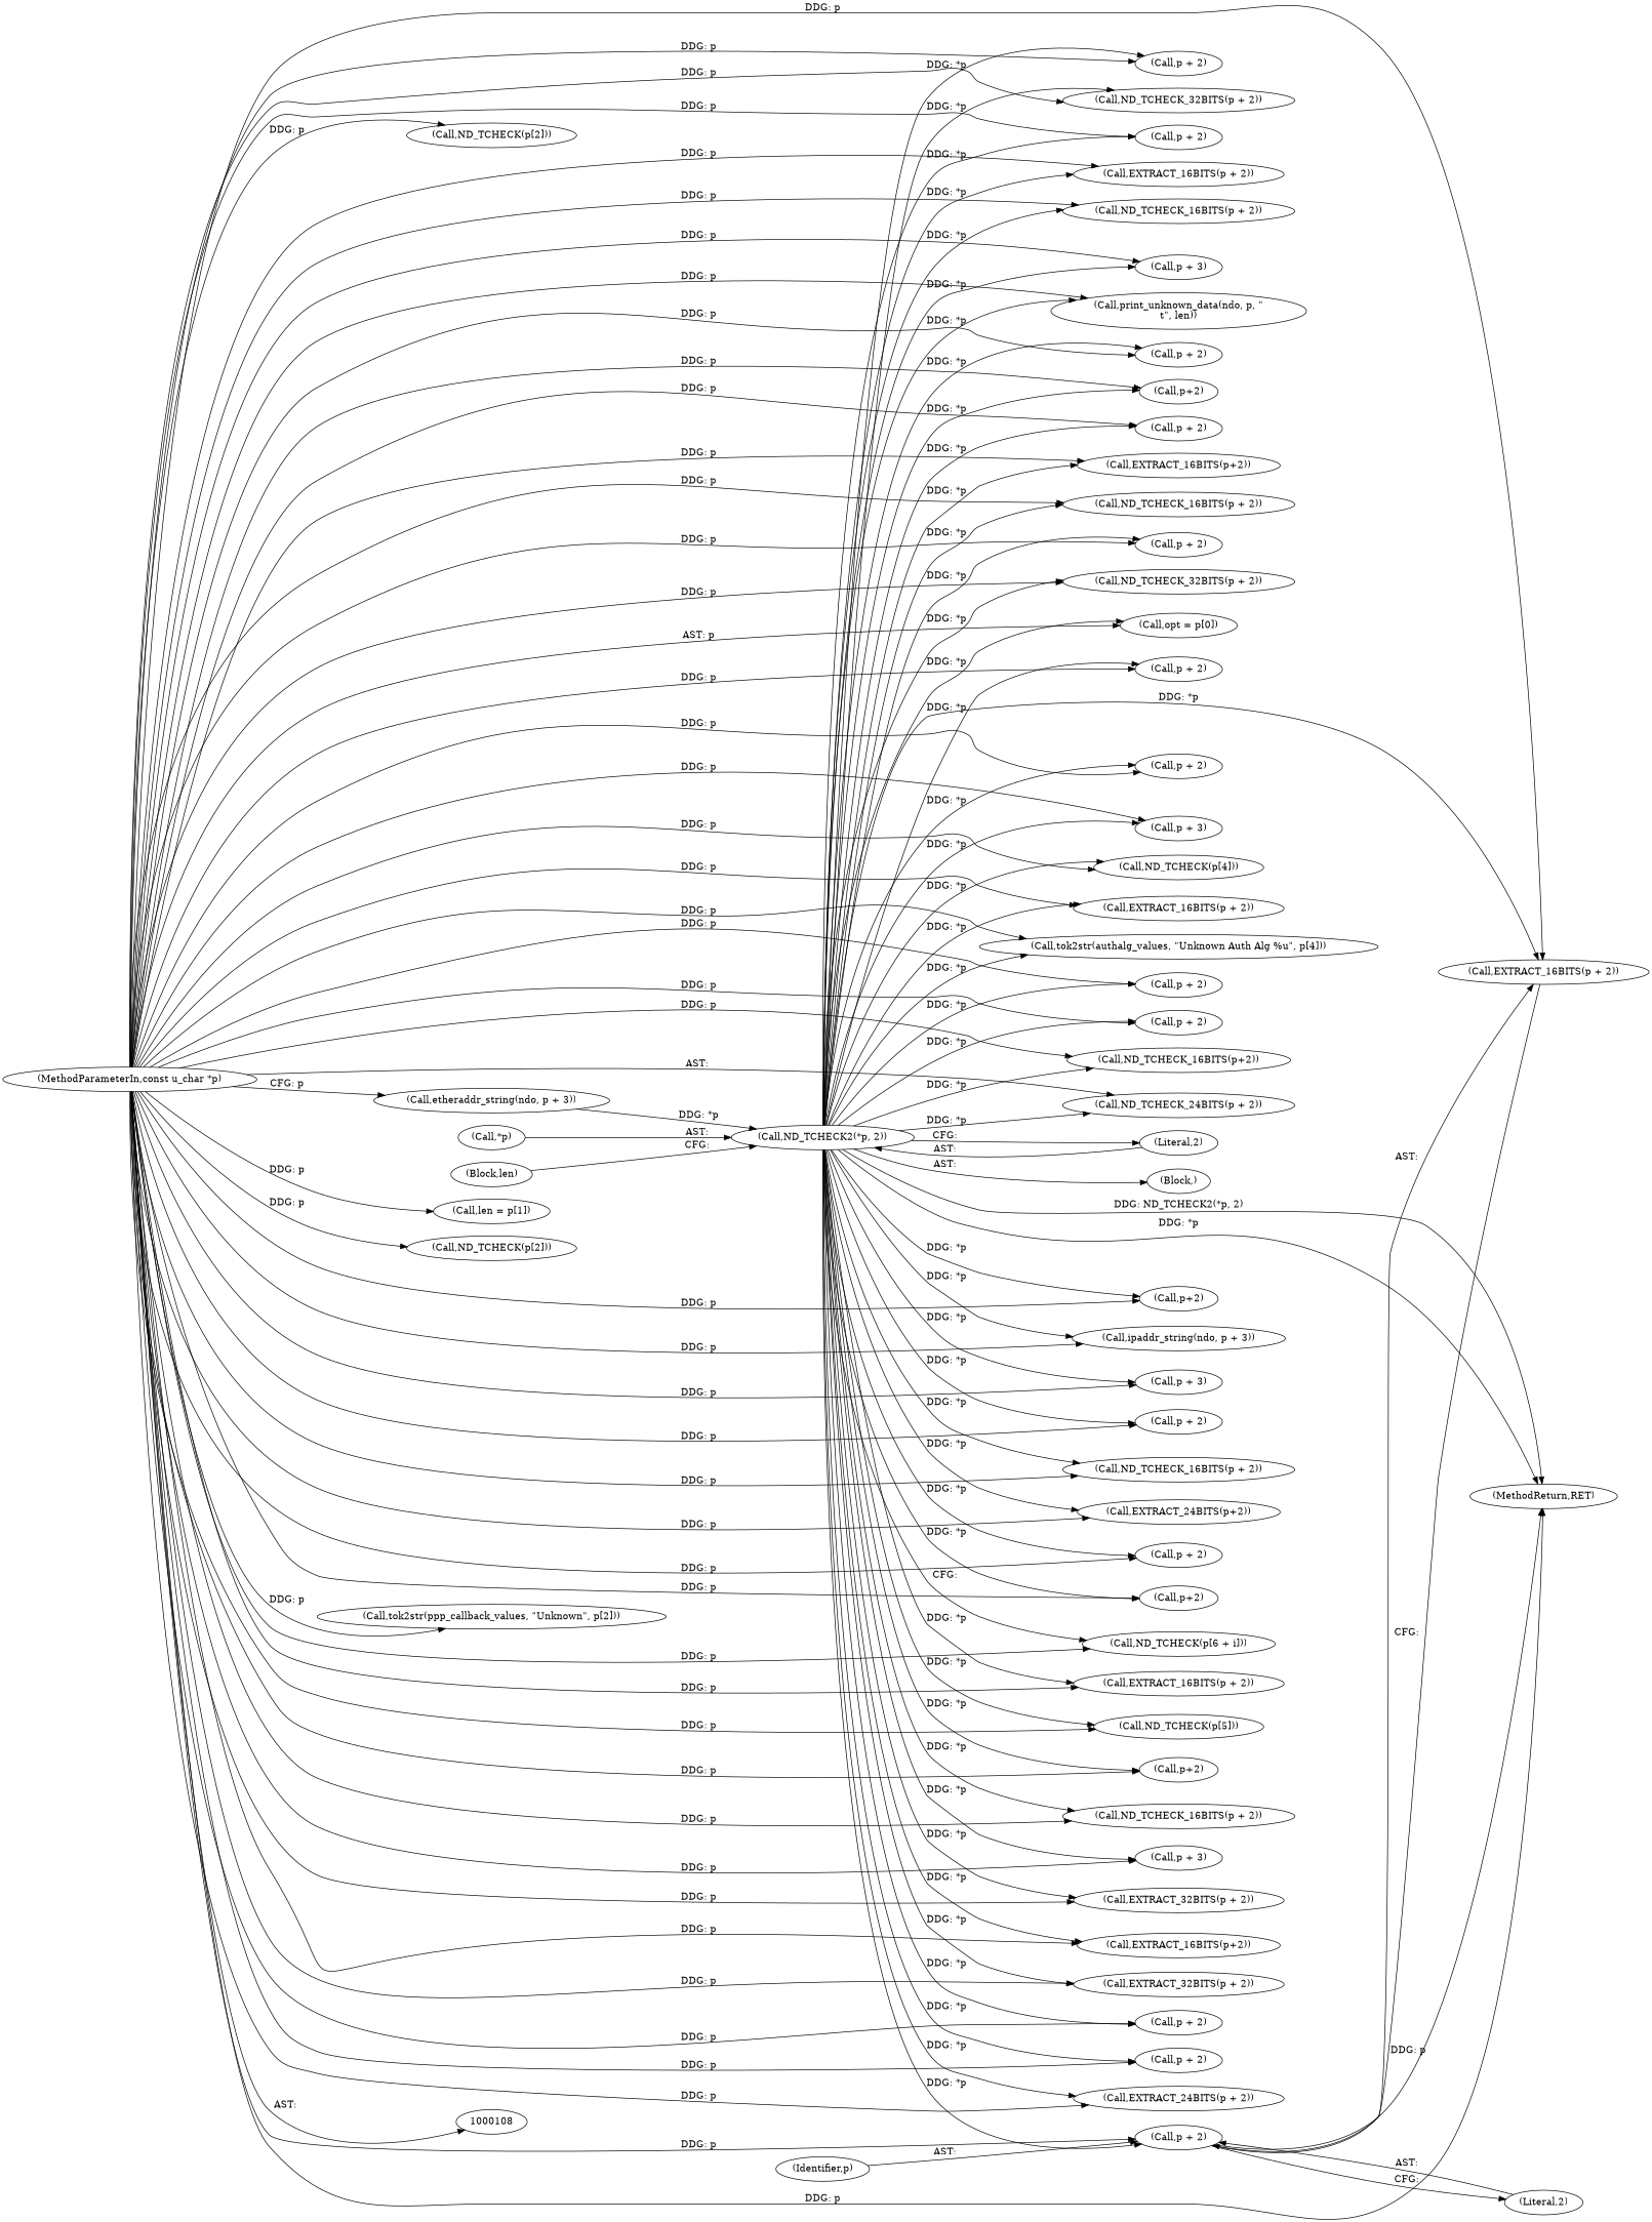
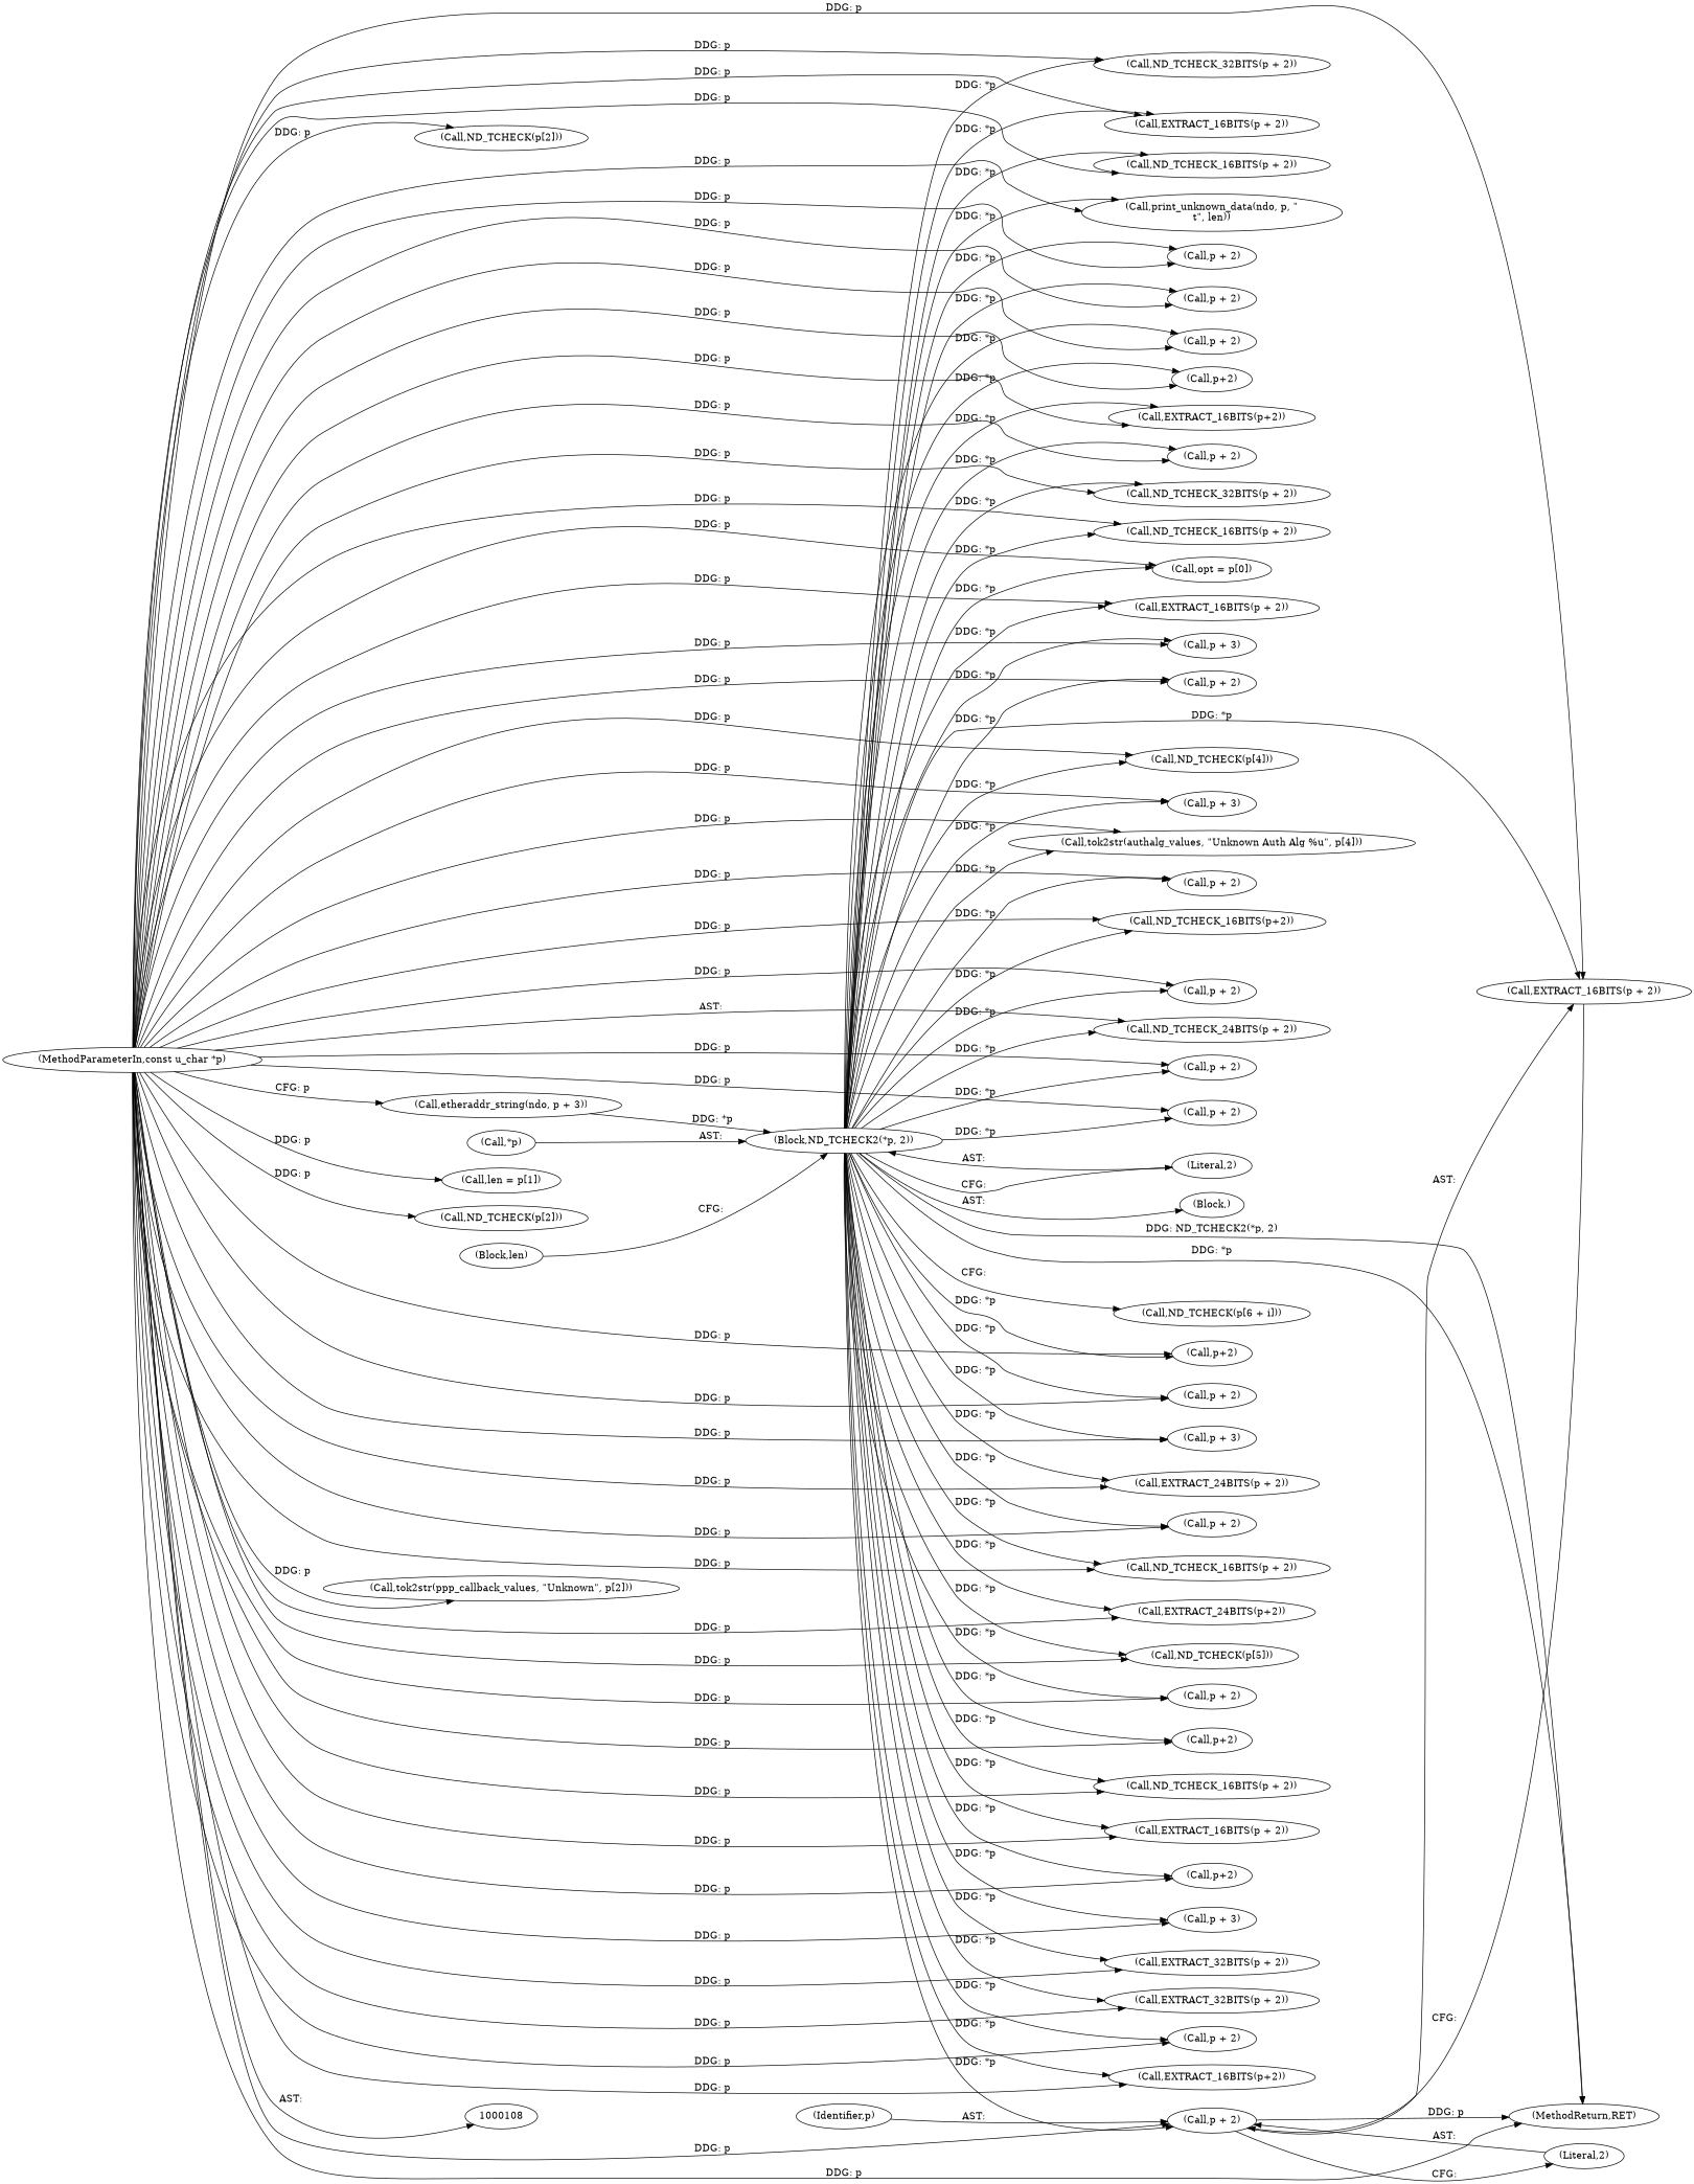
  digraph {
    rankdir=LR
    n1 [label="(Call,p + 2)"]
    n2 [label="(MethodReturn,RET)"]
    n3 [label="(Call,EXTRACT_16BITS(p + 2))"]
    n4 [label="(Literal,2)"]
    n5 [label="(MethodParameterIn,const u_char *p)"]
    n6 [label="(Call,p + 2)"]
    n7 [label="(Call,ND_TCHECK(p[2]))"]
    n8 [label="(Call,EXTRACT_16BITS(p + 2))"]
    n9 [label="(Call,tok2str(authalg_values, \"Unknown Auth Alg %u\", p[4]))"]
    n10 [label="(Call,ND_TCHECK_16BITS(p+2))"]
    n11 [label="(Call,etheraddr_string(ndo, p + 3))"]
    n12 [label="(Call,ND_TCHECK_24BITS(p + 2))"]
    n13 [label="(Call,p + 2)"]
    n14 [label="(Call,EXTRACT_16BITS(p + 2))"]
    n15 [label="(Call,p + 2)"]
    n16 [label="(Call,EXTRACT_16BITS(p+2))"]
    n17 [label="(Call,ND_TCHECK_32BITS(p + 2))"]
    n18 [label="(Call,opt = p[0])"]
    n19 [label="(Call,p + 3)"]
    n20 [label="(Call,ND_TCHECK(p[4]))"]
    n21 [label="(Call,p + 3)"]
    n22 [label="(Call,p+2)"]
    n23 [label="(Call,ND_TCHECK_16BITS(p + 2))"]
    n24 [label="(Call,p + 2)"]
    n25 [label="(Call,p + 2)"]
    n26 [label="(Call,ND_TCHECK_16BITS(p + 2))"]
    n27 [label="(Call,p + 2)"]
    n28 [label="(Call,EXTRACT_16BITS(p+2))"]
    n29 [label="(Call,p + 2)"]
    n30 [label="(Call,EXTRACT_24BITS(p + 2))"]
-   n31 [label="(Call,ipaddr_string(ndo, p + 3))"]
    n32 [label="(Call,p + 2)"]
    n33 [label="(Call,len = p[1])"]
    n34 [label="(Call,ND_TCHECK(p[2]))"]
    n35 [label="(Call,ND_TCHECK_16BITS(p + 2))"]
    n36 [label="(Call,EXTRACT_24BITS(p+2))"]
    n37 [label="(Call,ND_TCHECK(p[6 + i]))"]
    n38 [label="(Call,ND_TCHECK(p[5]))"]
    n39 [label="(Call,ND_TCHECK_16BITS(p + 2))"]
    n40 [label="(Call,p + 2)"]
    n41 [label="(Call,p+2)"]
    n42 [label="(Call,EXTRACT_16BITS(p + 2))"]
    n43 [label="(Call,tok2str(ppp_callback_values, \"Unknown\", p[2]))"]
    n44 [label="(Call,p+2)"]
    n45 [label="(Call,p + 3)"]
    n46 [label="(Call,EXTRACT_32BITS(p + 2))"]
    n47 [label="(Call,EXTRACT_32BITS(p + 2))"]
    n48 [label="(Call,p + 2)"]
    n49 [label="(Call,p+2)"]
    n50 [label="(Call,p + 3)"]
    n51 [label="(Call,print_unknown_data(ndo, p, \"\n\t\", len))"]
    n52 [label="(Call,p + 2)"]
    n53 [label="(Call,p + 2)"]
    n54 [label="(Call,p + 2)"]
    n55 [label="(Call,ND_TCHECK_32BITS(p + 2))"]
    1000108
-   n57 [label="(Call,ND_TCHECK2(*p, 2))"]
+   n57 [label="(Block,ND_TCHECK2(*p, 2))"]
    n58 [label="(Literal,2)"]
    n59 [label="(Block,)"]
    n60 [label="(Block,len)"]
    n61 [label="(Call,*p)"]
    n62 [label="(Identifier,p)"]
    n1 -> n2 [label="DDG: p"]
    n1 -> n3 [label="AST: "]
    n1 -> n4 [label="CFG: "]
    n3 -> n1 [label="CFG: "]
    n4 -> n1 [label="AST: "]
    n5 -> n1 [label="DDG: p"]
    n5 -> n2 [label="DDG: p"]
    n5 -> n3 [label="DDG: p"]
    n5 -> n6 [label="DDG: p"]
    n5 -> n7 [label="DDG: p"]
    n5 -> n8 [label="DDG: p"]
    n5 -> n9 [label="DDG: p"]
    n5 -> n10 [label="DDG: p"]
    n5 -> n11 [label="CFG: p"]
    n5 -> n12 [label="AST: "]
    n5 -> n13 [label="DDG: p"]
    n5 -> n14 [label="DDG: p"]
    n5 -> n15 [label="DDG: p"]
    n5 -> n16 [label="DDG: p"]
    n5 -> n17 [label="DDG: p"]
-   n5 -> n18 [label="AST: p"]
+   n5 -> n18 [label="DDG: p"]
    n5 -> n19 [label="DDG: p"]
    n5 -> n20 [label="DDG: p"]
    n5 -> n21 [label="DDG: p"]
    n5 -> n22 [label="DDG: p"]
    n5 -> n23 [label="DDG: p"]
    n5 -> n24 [label="DDG: p"]
    n5 -> n25 [label="DDG: p"]
    n5 -> n26 [label="DDG: p"]
    n5 -> n27 [label="DDG: p"]
    n5 -> n28 [label="DDG: p"]
    n5 -> n29 [label="DDG: p"]
    n5 -> n30 [label="DDG: p"]
-   n5 -> n31 [label="DDG: p"]
    n5 -> n32 [label="DDG: p"]
    n5 -> n33 [label="DDG: p"]
    n5 -> n34 [label="DDG: p"]
    n5 -> n35 [label="DDG: p"]
    n5 -> n36 [label="DDG: p"]
-   n5 -> n37 [label="DDG: p"]
    n5 -> n38 [label="DDG: p"]
    n5 -> n39 [label="DDG: p"]
    n5 -> n40 [label="DDG: p"]
    n5 -> n41 [label="DDG: p"]
    n5 -> n42 [label="DDG: p"]
    n5 -> n43 [label="DDG: p"]
    n5 -> n44 [label="DDG: p"]
    n5 -> n45 [label="DDG: p"]
    n5 -> n46 [label="DDG: p"]
    n5 -> n47 [label="DDG: p"]
    n5 -> n48 [label="DDG: p"]
    n5 -> n49 [label="DDG: p"]
    n5 -> n50 [label="DDG: p"]
    n5 -> n51 [label="DDG: p"]
    n5 -> n52 [label="DDG: p"]
    n5 -> n53 [label="DDG: p"]
    n5 -> n54 [label="DDG: p"]
    n5 -> n55 [label="DDG: p"]
    n5 -> 1000108 [label="AST: "]
    n11 -> n57 [label="DDG: *p"]
    n57 -> n1 [label="DDG: *p"]
    n57 -> n2 [label="DDG: ND_TCHECK2(*p, 2)"]
    n57 -> n2 [label="DDG: *p"]
    n57 -> n3 [label="DDG: *p"]
    n57 -> n6 [label="DDG: *p"]
    n57 -> n8 [label="DDG: *p"]
    n57 -> n9 [label="DDG: *p"]
    n57 -> n10 [label="DDG: *p"]
    n57 -> n12 [label="DDG: *p"]
    n57 -> n13 [label="DDG: *p"]
    n57 -> n14 [label="DDG: *p"]
    n57 -> n15 [label="DDG: *p"]
    n57 -> n16 [label="DDG: *p"]
    n57 -> n17 [label="DDG: *p"]
    n57 -> n18 [label="DDG: *p"]
    n57 -> n19 [label="DDG: *p"]
    n57 -> n20 [label="DDG: *p"]
    n57 -> n21 [label="DDG: *p"]
    n57 -> n22 [label="DDG: *p"]
    n57 -> n23 [label="DDG: *p"]
    n57 -> n24 [label="DDG: *p"]
    n57 -> n25 [label="DDG: *p"]
    n57 -> n26 [label="DDG: *p"]
    n57 -> n27 [label="DDG: *p"]
    n57 -> n28 [label="DDG: *p"]
    n57 -> n29 [label="DDG: *p"]
    n57 -> n30 [label="DDG: *p"]
-   n57 -> n31 [label="DDG: *p"]
    n57 -> n32 [label="DDG: *p"]
    n57 -> n35 [label="DDG: *p"]
    n57 -> n36 [label="DDG: *p"]
    n57 -> n37 [label="CFG: "]
    n57 -> n38 [label="DDG: *p"]
    n57 -> n39 [label="DDG: *p"]
    n57 -> n40 [label="DDG: *p"]
    n57 -> n41 [label="DDG: *p"]
    n57 -> n42 [label="DDG: *p"]
    n57 -> n44 [label="DDG: *p"]
    n57 -> n45 [label="DDG: *p"]
    n57 -> n46 [label="DDG: *p"]
    n57 -> n47 [label="DDG: *p"]
    n57 -> n48 [label="DDG: *p"]
    n57 -> n49 [label="DDG: *p"]
    n57 -> n50 [label="DDG: *p"]
    n57 -> n51 [label="DDG: *p"]
    n57 -> n52 [label="DDG: *p"]
    n57 -> n53 [label="DDG: *p"]
    n57 -> n54 [label="DDG: *p"]
    n57 -> n55 [label="DDG: *p"]
    n57 -> n58 [label="CFG: "]
    n57 -> n59 [label="AST: "]
    n58 -> n57 [label="AST: "]
    n60 -> n57 [label="CFG: "]
    n61 -> n57 [label="AST: "]
    n62 -> n1 [label="AST: "]
  }
